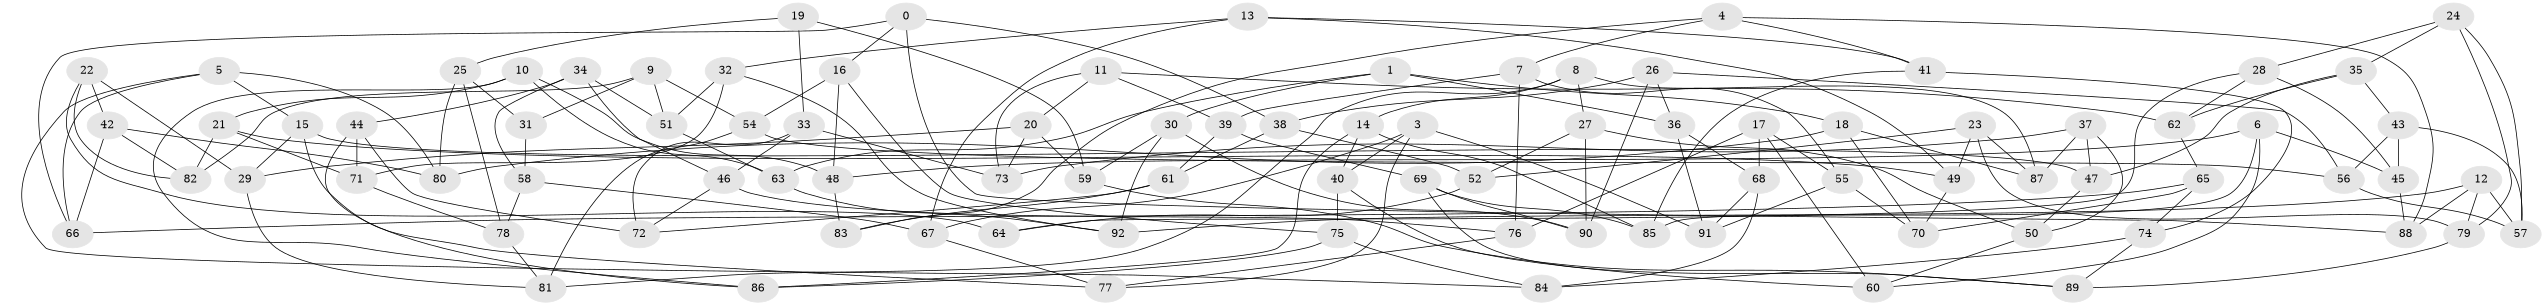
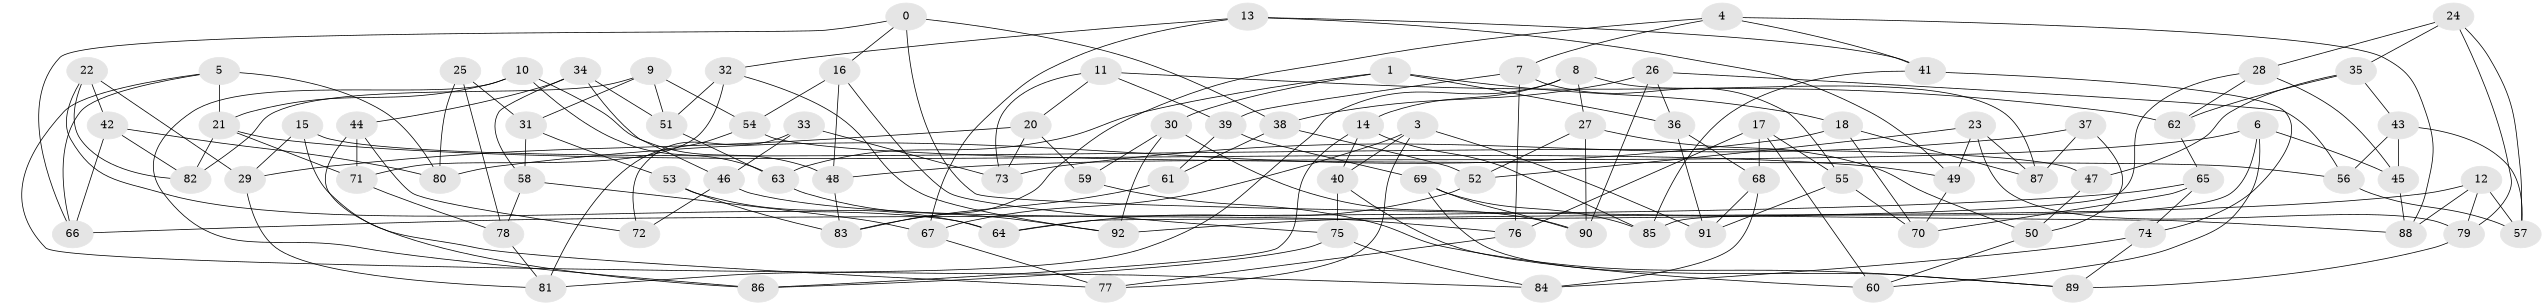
  graph {
    node [color=gray90 style=filled]
    1
    18
    30
    36
    63
    80
    87
    70
    92
    59
    90
    91
    68
    n14 [label=0]
    16
    38
    66
    88
    48
    54
    75
    52
    61
    3
    40
    67
    77
    60
    4
    7
    41
    83
    39
    55
    76
    85
    74
    5
    15
    84
    29
    47
    6
    45
    69
    8
    14
    27
    81
    86
    50
    9
    31
    51
    82
+   53
    58
    56
    10
    21
    49
    71
    11
    20
    62
    73
    65
    12
    57
    79
    89
    13
    32
    17
-   19
    25
    33
    78
    46
    72
    64
    22
    42
    23
    24
    28
    35
    43
    26
    34
    44
    37
    1 -- 18
    1 -- 30
    1 -- 36
    1 -- 63
    18 -- 80
    18 -- 87
    18 -- 70
    30 -- 92
    30 -- 59
    30 -- 90
    36 -- 91
    36 -- 68
    63 -- 92
    59 -- 89
    68 -- 91
    68 -- 84
    n14 -- 16
    n14 -- 38
    n14 -- 66
    n14 -- 88
    16 -- 48
    16 -- 54
    16 -- 75
    38 -- 52
    38 -- 61
    48 -- 83
    54 -- 81
    54 -- 56
    75 -- 84
    75 -- 86
    52 -- 64
    61 -- 83
-   61 -- 72
    3 -- 91
    3 -- 40
    3 -- 67
    3 -- 77
    40 -- 75
    40 -- 60
    67 -- 77
    4 -- 88
    4 -- 7
    4 -- 41
    4 -- 83
    7 -- 39
    7 -- 55
    7 -- 76
    41 -- 85
    41 -- 74
    39 -- 61
    39 -- 69
    55 -- 70
    55 -- 91
    76 -- 77
    74 -- 84
    74 -- 89
    5 -- 80
    5 -- 66
-   5 -- 15
+   5 -- 21
    5 -- 84
    15 -- 77
    15 -- 29
    15 -- 47
    29 -- 81
    47 -- 50
    6 -- 48
    6 -- 60
    6 -- 85
    6 -- 45
    45 -- 88
    69 -- 90
    69 -- 85
    69 -- 89
    8 -- 87
    8 -- 14
    8 -- 27
    8 -- 81
    14 -- 40
    14 -- 85
    14 -- 86
    27 -- 90
    27 -- 52
    27 -- 50
    50 -- 60
    9 -- 54
    9 -- 31
    9 -- 51
    9 -- 82
+   31 -- 53
    31 -- 58
    51 -- 63
+   53 -- 83
+   53 -- 64
    58 -- 67
    58 -- 78
    56 -- 57
    10 -- 63
    10 -- 48
    10 -- 86
    10 -- 21
    21 -- 82
    21 -- 49
    21 -- 71
    49 -- 70
    71 -- 78
    11 -- 39
    11 -- 20
    11 -- 62
    11 -- 73
    20 -- 59
    20 -- 29
    20 -- 73
    62 -- 65
    65 -- 70
    65 -- 66
    65 -- 74
    12 -- 92
    12 -- 88
    12 -- 57
    12 -- 79
    79 -- 89
    13 -- 67
    13 -- 41
    13 -- 49
    13 -- 32
    32 -- 92
    32 -- 51
    32 -- 71
    17 -- 68
    17 -- 60
    17 -- 55
    17 -- 76
-   19 -- 59
-   19 -- 25
-   19 -- 33
    25 -- 80
    25 -- 31
    25 -- 78
    33 -- 73
    33 -- 46
    33 -- 72
    78 -- 81
    46 -- 76
    46 -- 72
    22 -- 29
    22 -- 82
    22 -- 64
    22 -- 42
    42 -- 80
    42 -- 66
    42 -- 82
    23 -- 87
    23 -- 52
    23 -- 49
    23 -- 79
    24 -- 57
    24 -- 79
    24 -- 28
    24 -- 35
    28 -- 45
    28 -- 62
    28 -- 64
    35 -- 47
    35 -- 62
    35 -- 43
    43 -- 45
    43 -- 56
    43 -- 57
    26 -- 36
    26 -- 90
    26 -- 38
    26 -- 56
    34 -- 51
    34 -- 58
    34 -- 46
    34 -- 44
    44 -- 86
    44 -- 71
    44 -- 72
    37 -- 87
-   37 -- 47
    37 -- 50
    37 -- 73
  }
